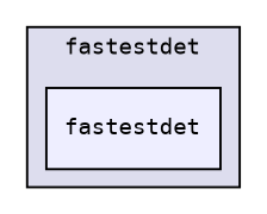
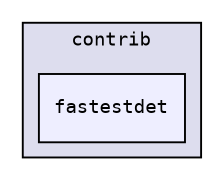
  digraph {
    compound=true
    fontname="DejaVu Sans Mono"
    n1 [fillcolor="#eeeeff" fontname="DejaVu Sans Mono" fontsize=10 label=fastestdet pencolor=black shape=box style=filled]
    subgraph cluster_1 {
      bgcolor="#ddddee"
      fontsize=10
-     label=fastestdet
+     label=contrib
      pencolor=black
      n1
    }
  }
